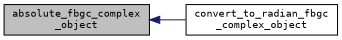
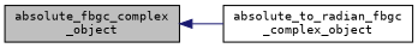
  digraph {
    rankdir=LR
    fontname="DejaVu Sans Mono"
    node [color=black fontname="DejaVu Sans Mono" fontsize=10 shape=record style=filled]
    n1 [fillcolor=grey75 fontcolor=black height=0.2 label="absolute_fbgc_complex\l_object" width=0.4]
-   n2 [fillcolor=white height=0.2 label="convert_to_radian_fbgc\l_complex_object" width=0.4]
+   n2 [fillcolor=white height=0.2 label="absolute_to_radian_fbgc\l_complex_object" width=0.4]
    n1 -> n2 [color=midnightblue dir=back fontname="DejaVu Sans Mono" fontsize=10 labelfontname=Helvetica labelfontsize=10 style=solid]
  }
